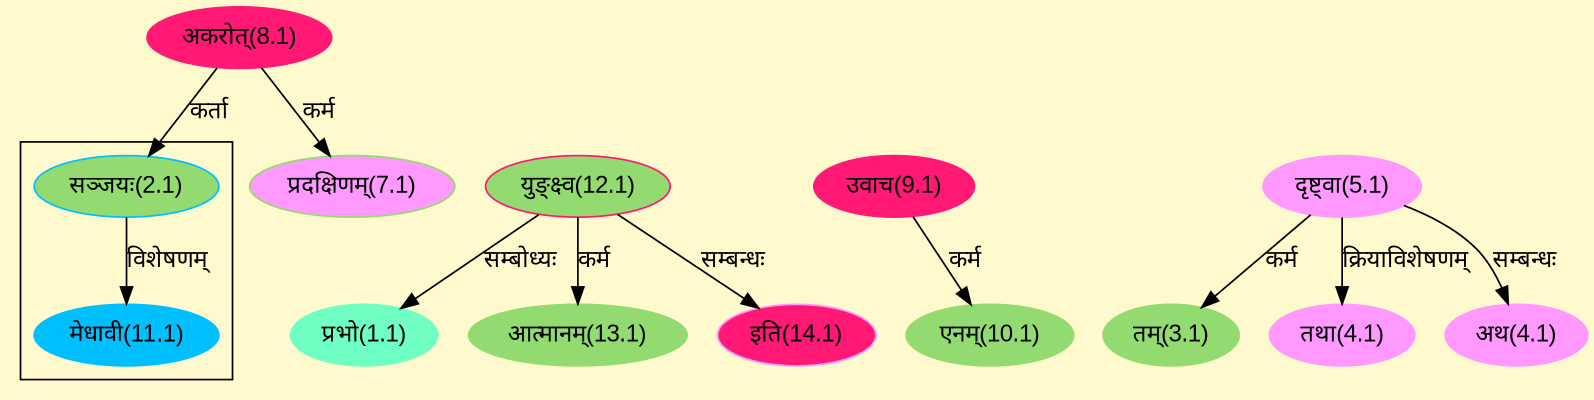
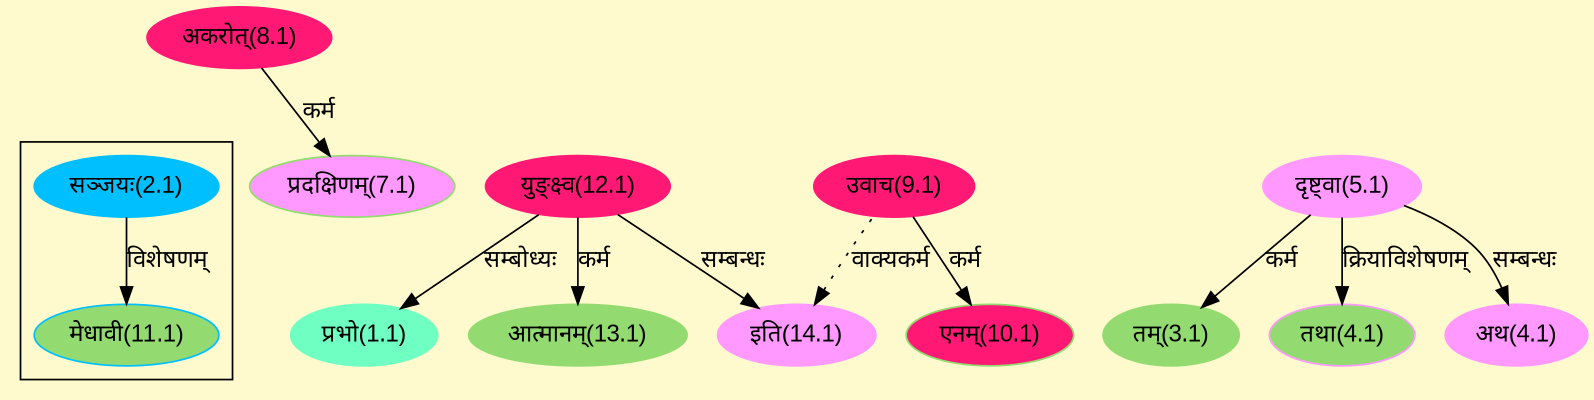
  digraph {
    bgcolor=lemonchiffon1
    compound=true
    fontname="Liberation Sans"
    rankdir=BT
    node [color="#93DB70" fontname="Liberation Sans" style=filled]
    edge [dir=back fontname="Liberation Sans"]
-   n1 [color="#00BFFF" label="मेधावी(11.1)"]
-   n2 [color="#00BFFF" label="सञ्जयः(2.1)" fillcolor="#93DB70"]
+   n1 [color="#00BFFF" label="मेधावी(11.1)" fillcolor="#93DB70"]
+   n2 [color="#00BFFF" label="सञ्जयः(2.1)"]
    n3 [color="#FF1975" label="अकरोत्(8.1)"]
    n4 [color="#6FFFC3" label="प्रभो(1.1)"]
-   n5 [color="#FF1975" label="युङ्क्ष्व(12.1)" fillcolor="#93DB70"]
+   n5 [color="#FF1975" label="युङ्क्ष्व(12.1)"]
    n6 [label="तम्(3.1)"]
    n7 [color="#FF99FF" label="दृष्ट्वा(5.1)"]
-   n8 [color="#FF99FF" label="तथा(4.1)"]
+   n8 [color="#FF99FF" label="तथा(4.1)" fillcolor="#93DB70"]
    n9 [color="#FF99FF" label="अथ(4.1)"]
    n10 [fillcolor="#FF99FF" label="प्रदक्षिणम्(7.1)"]
    n11 [color="#FF1975" label="उवाच(9.1)"]
-   n12 [label="एनम्(10.1)"]
+   n12 [label="एनम्(10.1)" fillcolor="#FF1975"]
    n13 [label="आत्मानम्(13.1)"]
-   n14 [color="#FF99FF" label="इति(14.1)" fillcolor="#FF1975"]
+   n14 [color="#FF99FF" label="इति(14.1)"]
    subgraph cluster_1 {
      n1
      n2
    }
    n1 -> n2 [label="विशेषणम्"]
-   n2 -> n3 [label="कर्ता"]
    n4 -> n5 [label="सम्बोध्यः"]
    n6 -> n7 [label="कर्म"]
    n8 -> n7 [label="क्रियाविशेषणम्"]
    n9 -> n7 [label="सम्बन्धः"]
    n10 -> n3 [label="कर्म"]
    n12 -> n11 [label="कर्म"]
    n13 -> n5 [label="कर्म"]
    n14 -> n5 [label="सम्बन्धः"]
+   n14 -> n11 [label="वाक्यकर्म" style=dotted]
  }
